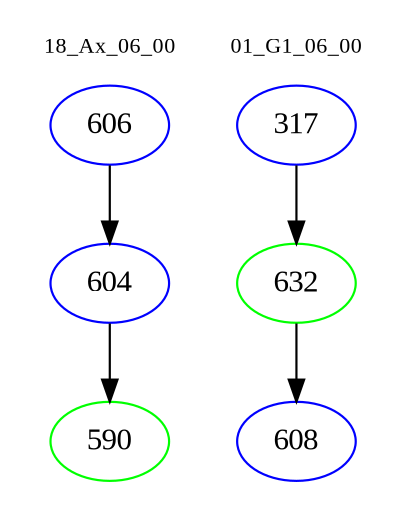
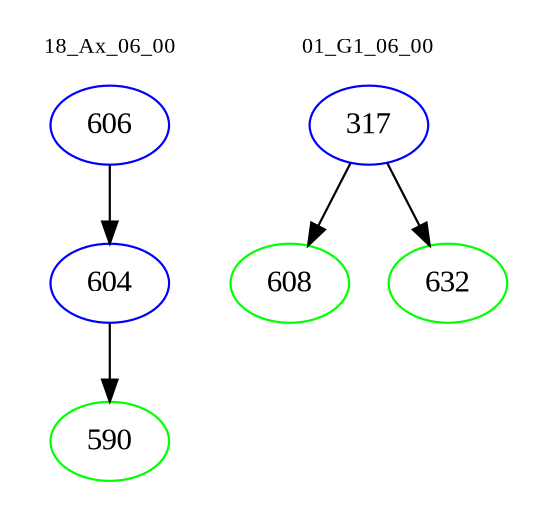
  digraph {
    fontname="Liberation Serif"
    node [color=blue fontname="Liberation Serif"]
    edge [color=black fontname="Liberation Serif"]
    n1 [label=604]
    n2 [color=green label=590]
    n3 [label=606]
    n4 [label=317]
-   n5 [label=608]
+   n5 [color=green label=608]
    n6 [color=green label=632]
    subgraph cluster_1 {
      color=white
      fontsize=10
      label="18_Ax_06_00"
      n1
      n2
      n3
    }
    subgraph cluster_2 {
      color=white
      fontsize=10
      label="01_G1_06_00"
      n4
      n5
      n6
    }
    n1 -> n2
    n3 -> n1
-   n6 -> n5
+   n4 -> n5
    n4 -> n6
  }
